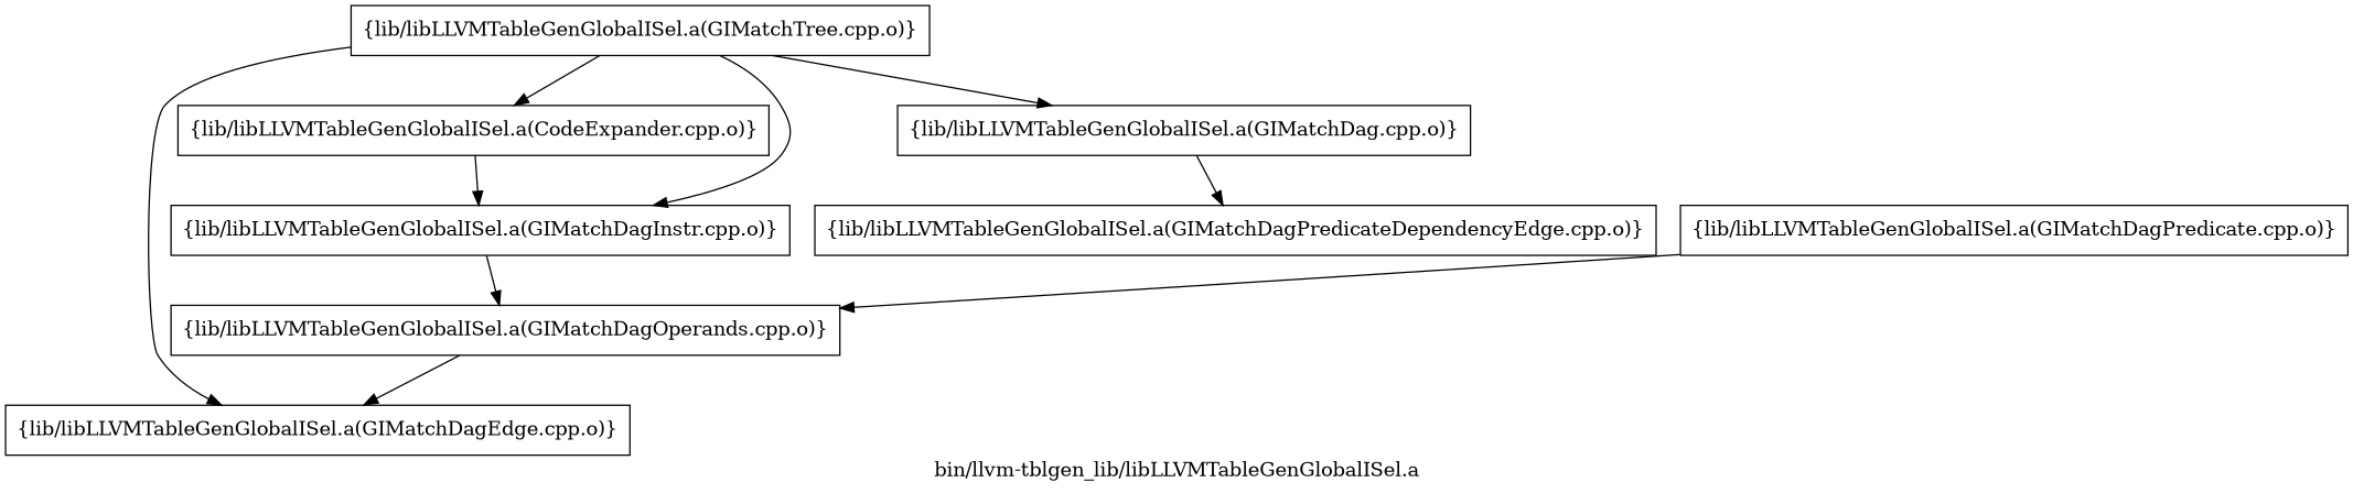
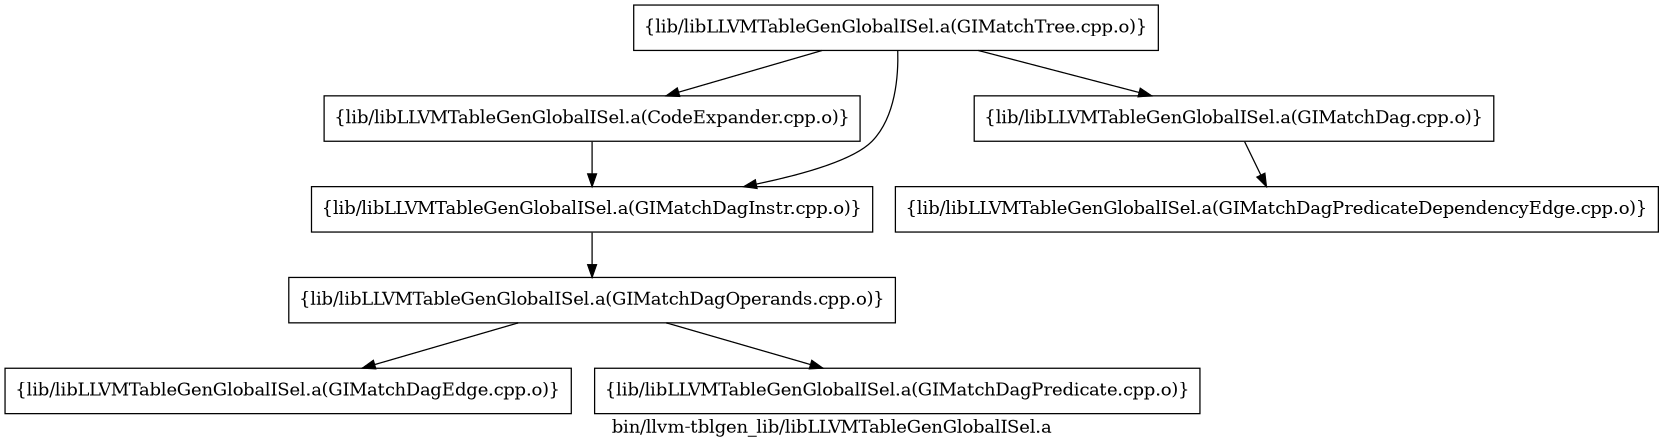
  digraph {
    label="bin/llvm-tblgen_lib/libLLVMTableGenGlobalISel.a"
    rankdir=TB
    node [group=0 shape=box]
    n1 [label="{lib/libLLVMTableGenGlobalISel.a(CodeExpander.cpp.o)}"]
    n2 [label="{lib/libLLVMTableGenGlobalISel.a(GIMatchDagInstr.cpp.o)}"]
    n3 [label="{lib/libLLVMTableGenGlobalISel.a(GIMatchDagEdge.cpp.o)}"]
    n4 [label="{lib/libLLVMTableGenGlobalISel.a(GIMatchDagOperands.cpp.o)}"]
    n5 [label="{lib/libLLVMTableGenGlobalISel.a(GIMatchDagPredicate.cpp.o)}"]
    n6 [label="{lib/libLLVMTableGenGlobalISel.a(GIMatchTree.cpp.o)}"]
    n7 [label="{lib/libLLVMTableGenGlobalISel.a(GIMatchDag.cpp.o)}"]
    n8 [label="{lib/libLLVMTableGenGlobalISel.a(GIMatchDagPredicateDependencyEdge.cpp.o)}"]
    n1 -> n2
    n2 -> n4
    n4 -> n3
-   n5 -> n4
+   n4 -> n5
    n6 -> n1
    n6 -> n2
-   n6 -> n3
    n6 -> n7
    n7 -> n8
  }
